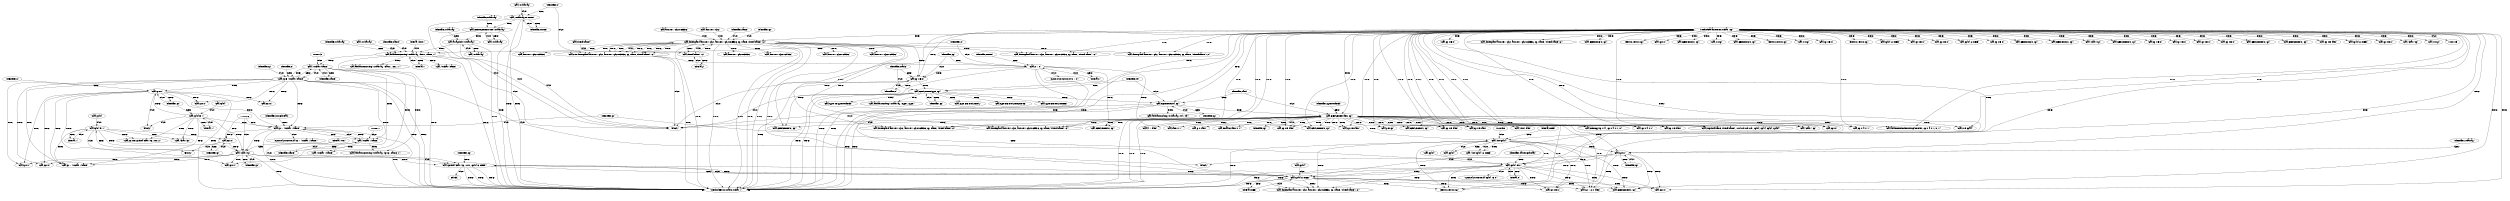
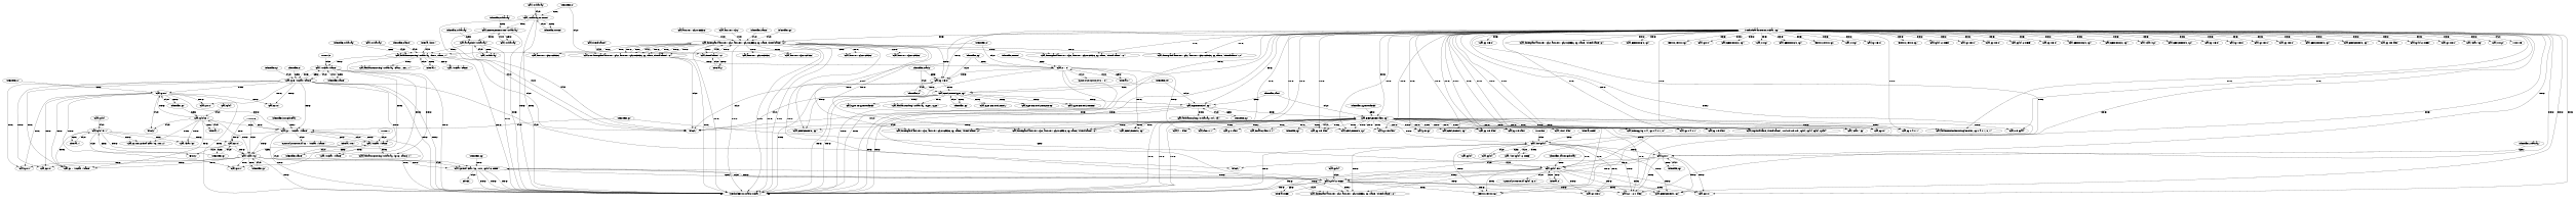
  digraph {
    n1 [label="(Call,sprintf((char*)tp, \"%x\", cp[0] & 0xFF))"]
    n2 [label="(Call,cp[0] & 0xFF)"]
    n3 [label="(Block,)"]
    n4 [label="(MethodReturn,static u_char *)"]
    n5 [label="(Call,dn_expand(answer->qb2, answer->qb2+65536, cp, name, (sizeof name) - 2))"]
    n6 [label="(Return,return cp;)"]
    n7 [label="(Call,cp++)"]
    n8 [label="(Call,cp < p + dlen)"]
    n9 [label="(Call,GETSHORT(s, cp))"]
    n10 [label="(Call,cp += n)"]
    n11 [label="(Literal,0xFF)"]
    n12 [label="(Call,(char*)tp)"]
    n13 [label="(Call,tp > (u_char *)name)"]
    n14 [label="(Call,tp++)"]
    n15 [label="(Call,tp++)"]
    n16 [label="(Call,tp++)"]
    n17 [label="(Identifier,tp)"]
    n18 [label="(Call,tp[0] = ':')"]
    n19 [label="(Call,tp++)"]
    n20 [label="(Block,)"]
    n21 [label="(Call,(char*)tp)"]
    n22 [label="(Literal,':')"]
    n23 [label="(Call,tp += sprintf((char*)tp,\"%x\",s))"]
    n24 [label="(Identifier,tp)"]
    n25 [label="(Call,tp > (u_char *)name)"]
    n26 [label="(Call,(u_char *)name)"]
    n27 [label="(ControlStructure,if (tp > (u_char *)name))"]
    n28 [label="(Call,add_assoc_string(*subarray, \"ipv6\", name, 1))"]
    n29 [label="(Call,(u_char *)name)"]
    n30 [label="(Identifier,name)"]
    n31 [label="(Call,tp++)"]
    n32 [label="(Block,)"]
    n33 [label="(Call,tp++)"]
    n34 [label="(Call,tp++)"]
    n35 [label="(Identifier,tp)"]
    n36 [label="(Call,tp[0] = ':')"]
    n37 [label="(Literal,':')"]
    n38 [label="(Call,tp = (u_char*)name)"]
    n39 [label="(Call,(u_char*)name)"]
    n40 [label="(Block,)"]
    n41 [label="(Identifier,name)"]
    n42 [label="(Call,add_assoc_string(*subarray, \"host\", name, 1))"]
    n43 [label="(Call,add_assoc_string(*subarray, \"class\", \"IN\", 1))"]
    n44 [label="(Block,)"]
    n45 [label="(Literal,1)"]
    n46 [label="(Call,(u_char*)name)"]
    n47 [label="(Call,array_init(*subarray))"]
    n48 [label="(Call,*subarray)"]
    n49 [label="(Call,ALLOC_INIT_ZVAL(*subarray))"]
    n50 [label="(Call,*subarray)"]
    n51 [label="(Call,*subarray = NULL)"]
    n52 [label="(Identifier,NULL)"]
    n53 [label="(Call,dn_expand(answer->qb2, answer->qb2+65536, cp, name, sizeof(name) - 2))"]
    n54 [label="(Call,sizeof(name) - 2)"]
    n55 [label="(Call,cp += n)"]
    n56 [label="(Call,n = dn_expand(answer->qb2, answer->qb2+65536, cp, name, sizeof(name) - 2))"]
    n57 [label="(Call,answer->qb2+65536)"]
    n58 [label="(Call,dn_expand(answer->qb2, answer->qb2+65536, cp, name, (sizeof name) - 2))"]
    n59 [label="(Call,dn_expand(answer->qb2, answer->qb2+65536, cp, name, (sizeof name) - 2))"]
    n60 [label="(Call,answer->qb2+65536)"]
    n61 [label="(Call,answer->qb2+65536)"]
    n62 [label="(Call,answer->qb2+65536)"]
    n63 [label="(Call,dn_expand(answer->qb2, answer->qb2+65536, cp, name, (sizeof name) - 2))"]
    n64 [label="(Call,dn_expand(answer->qb2, answer->qb2+65536, cp, name, (sizeof name) -2))"]
    n65 [label="(Call,answer->qb2+65536)"]
    n66 [label="(Literal,2)"]
    n67 [label="(Call,GETSHORT(type, cp))"]
    n68 [label="(Identifier,n)"]
    n69 [label="(Call,n < 0)"]
    n70 [label="(MethodParameterIn,u_char *cp)"]
    n71 [label="(Call,cp[0] != 0)"]
    n72 [label="(Call,(int)cp[0])"]
    n73 [label="(Call,GETSHORT(dlen, cp))"]
    n74 [label="(Call,GETLONG(ttl, cp))"]
    n75 [label="(Call,cp++)"]
    n76 [label="(Call,cp + ll + 1)"]
    n77 [label="(Call,(char*) cp)"]
    n78 [label="(Call,cp += n)"]
    n79 [label="(Call,cp += dlen)"]
    n80 [label="(Call,dn_expand(answer->qb2, answer->qb2+65536, cp, name, (sizeof name) -2))"]
    n81 [label="(Call,add_next_index_stringl(entries, cp + ll + 1, n, 1))"]
    n82 [label="(Call,GETLONG(n, cp))"]
    n83 [label="(Call,memcpy(tp + ll , cp + ll + 1, n))"]
    n84 [label="(Return,return cp;)"]
    n85 [label="(Call,cp += dlen)"]
    n86 [label="(Call,cp++)"]
    n87 [label="(Call,GETLONG(n, cp))"]
    n88 [label="(Call,++cp)"]
    n89 [label="(Call,cp += dlen)"]
    n90 [label="(Call,GETSHORT(n, cp))"]
    n91 [label="(Call,GETLONG(n, cp))"]
    n92 [label="(Return,return cp;)"]
    n93 [label="(Call,++cp)"]
    n94 [label="(Call,cp += n)"]
    n95 [label="(Return,return cp;)"]
    n96 [label="(Call,cp[0] & 0xFF)"]
    n97 [label="(Call,cp += n)"]
    n98 [label="(Call,cp += n)"]
    n99 [label="(Call,cp[0] & 0xFF)"]
    n100 [label="(Call,cp += n)"]
    n101 [label="(Call,GETLONG(n, cp))"]
    n102 [label="(Call,snprintf(name, sizeof(name), \"%d.%d.%d.%d\", cp[0], cp[1], cp[2], cp[3]))"]
    n103 [label="(Call,GETLONG(n, cp))"]
    n104 [label="(Call,(char*)cp)"]
    n105 [label="(Call,GETSHORT(n, cp))"]
    n106 [label="(Call,cp++)"]
    n107 [label="(Call,GETSHORT(n, cp))"]
    n108 [label="(Call,cp += n)"]
    n109 [label="(Call,cp + ll + 1)"]
    n110 [label="(Call,cp += n)"]
    n111 [label="(Call,GETSHORT(n, cp))"]
    n112 [label="(Call,n = cp[ll])"]
    n113 [label="(Call,cp += n)"]
    n114 [label="(Call,cp += n)"]
    n115 [label="(Call,GETSHORT(n, cp))"]
    n116 [label="(Call,GETSHORT(n, cp))"]
    n117 [label="(Call,cp += dlen)"]
    n118 [label="(Call,p = cp)"]
    n119 [label="(Call,cp += dlen)"]
    n120 [label="(Call,cp += dlen)"]
    n121 [label="(Call,cp[0] & 0xFF)"]
    n122 [label="(Call,cp += n)"]
    n123 [label="(Call,(char*)cp)"]
    n124 [label="(Call,++cp)"]
    n125 [label="(Call,GETSHORT(s, cp))"]
    1000105
    n127 [label="(Literal,0)"]
    n128 [label="(ControlStructure,if (cp[0] != 0))"]
    n129 [label="(Call,cp[0])"]
    n130 [label="(Call,((int)cp[0]) & 0xFF)"]
    n131 [label="(Call,(uint) dlen)"]
    n132 [label="(Call,ll < dlen)"]
    n133 [label="(Call,dlen + 1)"]
    n134 [label="(Call,p + dlen)"]
    n135 [label="(Call,emalloc(dlen + 1))"]
    n136 [label="(Identifier,cp)"]
    n137 [label="(Identifier,cp)"]
    n138 [label="(Call,add_assoc_long(*subarray, \"ttl\", ttl))"]
    n139 [label="(Call,type == DNS_T_PTR)"]
    n140 [label="(Call,type != type_to_fetch)"]
    n141 [label="(Call,add_assoc_long(*subarray, \"type\", type))"]
    n142 [label="(Identifier,cp)"]
    n143 [label="(Call,type == DNS_T_NS)"]
    n144 [label="(Call,type == DNS_T_CNAME)"]
    n145 [label="(Identifier,cp)"]
    n146 [label="(ControlStructure,if (n < 0))"]
    n147 [label="(Literal,0)"]
    n148 [label="(Call,tp[0])"]
    n149 [label="(Identifier,n)"]
    n150 [label="(Literal,0xFF)"]
    n151 [label="(Call,tp[0])"]
    n152 [label="(Literal,\"%x\")"]
    n153 [label="(Call,sizeof(name))"]
    n154 [label="(Call,answer->qb2+65536)"]
    n155 [label="(Identifier,have_v6_break)"]
    n156 [label="(Identifier,dlen)"]
    n157 [label="(Identifier,tp)"]
    n158 [label="(Identifier,static)"]
    n159 [label="(Identifier,subarray)"]
    n160 [label="(Call,cp[0])"]
    n161 [label="(Identifier,ttl)"]
    n162 [label="(Identifier,NULL)"]
    n163 [label="(Identifier,tp)"]
    n164 [label="(Identifier,cp)"]
    n165 [label="(Identifier,name)"]
    n166 [label="(Call,*subarray)"]
    n167 [label="(Identifier,in_v6_break)"]
    n168 [label="(Literal,\"host\")"]
    n169 [label="(Identifier,n)"]
    n170 [label="(Identifier,n)"]
    n171 [label="(Identifier,cp)"]
    n172 [label="(Identifier,n)"]
    n173 [label="(Identifier,subarray)"]
    n174 [label="(Call,answer->qb2)"]
    n175 [label="(Identifier,type_to_fetch)"]
    n176 [label="(Identifier,name)"]
    n177 [label="(Call,*subarray)"]
    n178 [label="(Call,cp[0])"]
    n179 [label="(Identifier,cp)"]
    n180 [label="(Identifier,subarray)"]
    n181 [label="(Identifier,subarray)"]
    1000826
    1000773
    1000811
    1000758
    n1 -> n2 [label="CFG: "]
    n1 -> n3 [label="AST: "]
    n1 -> n4 [label="DDG: "]
    n1 -> n4 [label="DDG: "]
    n1 -> n4 [label="DDG: "]
    n2 -> n1 [label="AST: "]
    n2 -> n1 [label="DDG: "]
    n2 -> n1 [label="DDG: "]
    n2 -> n4 [label="DDG: "]
    n2 -> n5 [label="DDG: "]
    n2 -> n6 [label="DDG: "]
    n2 -> n7 [label="DDG: "]
    n2 -> n8 [label="DDG: "]
    n2 -> n9 [label="DDG: "]
    n2 -> n10 [label="DDG: "]
    n2 -> n11 [label="CFG: "]
    n11 -> n2 [label="AST: "]
    n12 -> n1 [label="AST: "]
    n12 -> n1 [label="DDG: "]
    n12 -> n4 [label="DDG: "]
    n12 -> n13 [label="DDG: "]
    n12 -> n14 [label="DDG: "]
    n12 -> n15 [label="DDG: "]
    n12 -> n16 [label="DDG: "]
    n12 -> n17 [label="CFG: "]
    n17 -> n12 [label="AST: "]
    n18 -> n12 [label="DDG: "]
    n18 -> n13 [label="DDG: "]
    n18 -> n19 [label="DDG: "]
    n18 -> n20 [label="AST: "]
    n18 -> n21 [label="DDG: "]
    n18 -> n22 [label="CFG: "]
    n18 -> n23 [label="DDG: "]
    n19 -> n12 [label="DDG: "]
    n19 -> n20 [label="AST: "]
    n19 -> n24 [label="CFG: "]
    n22 -> n18 [label="AST: "]
    n24 -> n18 [label="CFG: "]
    n24 -> n19 [label="AST: "]
    n25 -> n4 [label="DDG: "]
    n25 -> n4 [label="DDG: "]
    n25 -> n12 [label="DDG: "]
    n25 -> n19 [label="DDG: "]
    n25 -> n26 [label="CFG: "]
    n25 -> n27 [label="AST: "]
    n26 -> n25 [label="AST: "]
    n26 -> n25 [label="DDG: "]
    n26 -> n28 [label="DDG: "]
    n26 -> n29 [label="DDG: "]
    n26 -> n30 [label="CFG: "]
    n30 -> n26 [label="AST: "]
    n31 -> n4 [label="DDG: "]
    n31 -> n13 [label="DDG: "]
    n31 -> n14 [label="DDG: "]
    n31 -> n15 [label="DDG: "]
    n31 -> n16 [label="DDG: "]
    n31 -> n25 [label="DDG: "]
    n31 -> n32 [label="AST: "]
    n31 -> n33 [label="DDG: "]
    n31 -> n34 [label="DDG: "]
    n31 -> n35 [label="CFG: "]
    n35 -> n31 [label="AST: "]
    n35 -> n36 [label="CFG: "]
    n36 -> n12 [label="DDG: "]
    n36 -> n13 [label="DDG: "]
    n36 -> n21 [label="DDG: "]
    n36 -> n23 [label="DDG: "]
    n36 -> n25 [label="DDG: "]
    n36 -> n31 [label="DDG: "]
    n36 -> n32 [label="AST: "]
    n36 -> n37 [label="CFG: "]
    n37 -> n36 [label="AST: "]
    n38 -> n4 [label="DDG: "]
    n38 -> n4 [label="DDG: "]
    n38 -> n13 [label="DDG: "]
    n38 -> n14 [label="DDG: "]
    n38 -> n15 [label="DDG: "]
    n38 -> n16 [label="DDG: "]
    n38 -> n25 [label="DDG: "]
    n38 -> n31 [label="DDG: "]
    n38 -> n33 [label="DDG: "]
    n38 -> n34 [label="DDG: "]
    n38 -> n39 [label="CFG: "]
    n38 -> n40 [label="AST: "]
    n39 -> n26 [label="DDG: "]
    n39 -> n28 [label="DDG: "]
    n39 -> n29 [label="DDG: "]
    n39 -> n38 [label="AST: "]
    n39 -> n38 [label="DDG: "]
    n39 -> n41 [label="CFG: "]
    n41 -> n39 [label="AST: "]
    n42 -> n4 [label="DDG: "]
    n42 -> n4 [label="DDG: "]
    n42 -> n39 [label="DDG: "]
    n42 -> n43 [label="DDG: "]
    n42 -> n44 [label="AST: "]
    n42 -> n45 [label="CFG: "]
    n42 -> n46 [label="DDG: "]
    n45 -> n42 [label="AST: "]
    n47 -> n4 [label="DDG: "]
    n47 -> n42 [label="DDG: "]
    n47 -> n44 [label="AST: "]
    n47 -> n48 [label="CFG: "]
    n48 -> n47 [label="AST: "]
    n49 -> n4 [label="DDG: "]
    n49 -> n44 [label="AST: "]
    n49 -> n47 [label="DDG: "]
    n49 -> n50 [label="CFG: "]
    n50 -> n49 [label="AST: "]
    n51 -> n4 [label="DDG: "]
    n51 -> n4 [label="DDG: "]
    n51 -> n44 [label="AST: "]
    n51 -> n49 [label="DDG: "]
    n51 -> n52 [label="CFG: "]
    n52 -> n51 [label="AST: "]
    n53 -> n4 [label="DDG: "]
    n53 -> n4 [label="DDG: "]
    n53 -> n4 [label="DDG: "]
    n53 -> n4 [label="DDG: "]
    n53 -> n4 [label="DDG: "]
    n53 -> n5 [label="DDG: "]
    n53 -> n42 [label="DDG: "]
    n53 -> n54 [label="CFG: "]
    n53 -> n55 [label="DDG: "]
    n53 -> n56 [label="AST: "]
    n53 -> n56 [label="DDG: "]
    n53 -> n56 [label="DDG: "]
    n53 -> n56 [label="DDG: "]
    n53 -> n56 [label="DDG: "]
    n53 -> n56 [label="DDG: "]
    n53 -> n57 [label="DDG: "]
    n53 -> n58 [label="DDG: "]
    n53 -> n59 [label="DDG: "]
    n53 -> n60 [label="DDG: "]
    n53 -> n61 [label="DDG: "]
    n53 -> n62 [label="DDG: "]
    n53 -> n63 [label="DDG: "]
    n53 -> n64 [label="DDG: "]
    n53 -> n65 [label="DDG: "]
    n54 -> n53 [label="AST: "]
    n54 -> n53 [label="DDG: "]
    n54 -> n66 [label="CFG: "]
    n55 -> n4 [label="DDG: "]
    n55 -> n44 [label="AST: "]
    n55 -> n67 [label="DDG: "]
    n55 -> n68 [label="CFG: "]
    n56 -> n4 [label="DDG: "]
    n56 -> n44 [label="AST: "]
    n56 -> n53 [label="CFG: "]
    n56 -> n69 [label="DDG: "]
    n66 -> n54 [label="AST: "]
    n67 -> n4 [label="DDG: "]
    n67 -> n4 [label="DDG: "]
    n67 -> n44 [label="AST: "]
    n67 -> n74 [label="DDG: "]
    n67 -> n139 [label="DDG: "]
    n67 -> n140 [label="DDG: "]
    n67 -> n141 [label="DDG: "]
    n67 -> n142 [label="CFG: "]
    n67 -> n143 [label="DDG: "]
    n67 -> n144 [label="DDG: "]
    n68 -> n55 [label="AST: "]
    n69 -> n4 [label="DDG: "]
    n69 -> n4 [label="DDG: "]
    n69 -> n55 [label="DDG: "]
    n69 -> n90 [label="DDG: "]
    n69 -> n107 [label="DDG: "]
    n69 -> n111 [label="DDG: "]
    n69 -> n146 [label="AST: "]
    n69 -> n147 [label="CFG: "]
    n70 -> n2 [label="DDG: "]
    n70 -> n4 [label="DDG: "]
    n70 -> n5 [label="DDG: "]
    n70 -> n6 [label="DDG: "]
    n70 -> n7 [label="DDG: "]
+   n70 -> n8 [label="DDG: "]
    n70 -> n9 [label="DDG: "]
    n70 -> n10 [label="DDG: "]
    n70 -> n53 [label="DDG: "]
    n70 -> n55 [label="DDG: "]
    n70 -> n58 [label="DDG: "]
    n70 -> n59 [label="DDG: "]
    n70 -> n63 [label="DDG: "]
    n70 -> n64 [label="DDG: "]
    n70 -> n67 [label="DDG: "]
    n70 -> n71 [label="DDG: "]
    n70 -> n72 [label="DDG: "]
    n70 -> n73 [label="DDG: "]
    n70 -> n74 [label="DDG: "]
    n70 -> n75 [label="DDG: "]
    n70 -> n76 [label="DDG: "]
    n70 -> n77 [label="DDG: "]
    n70 -> n78 [label="DDG: "]
    n70 -> n79 [label="DDG: "]
    n70 -> n80 [label="DDG: "]
    n70 -> n81 [label="DDG: "]
    n70 -> n82 [label="DDG: "]
    n70 -> n83 [label="DDG: "]
    n70 -> n84 [label="DDG: "]
    n70 -> n85 [label="DDG: "]
    n70 -> n86 [label="DDG: "]
    n70 -> n87 [label="DDG: "]
    n70 -> n88 [label="DDG: "]
    n70 -> n89 [label="DDG: "]
    n70 -> n90 [label="DDG: "]
    n70 -> n91 [label="DDG: "]
    n70 -> n92 [label="DDG: "]
    n70 -> n93 [label="DDG: "]
    n70 -> n94 [label="DDG: "]
    n70 -> n95 [label="DDG: "]
    n70 -> n96 [label="DDG: "]
    n70 -> n97 [label="DDG: "]
    n70 -> n98 [label="DDG: "]
    n70 -> n99 [label="DDG: "]
    n70 -> n100 [label="DDG: "]
    n70 -> n101 [label="DDG: "]
    n70 -> n102 [label="DDG: "]
    n70 -> n103 [label="DDG: "]
    n70 -> n104 [label="DDG: "]
    n70 -> n105 [label="DDG: "]
    n70 -> n106 [label="DDG: "]
    n70 -> n107 [label="DDG: "]
    n70 -> n108 [label="DDG: "]
    n70 -> n109 [label="DDG: "]
    n70 -> n110 [label="DDG: "]
    n70 -> n111 [label="DDG: "]
    n70 -> n112 [label="DDG: "]
    n70 -> n113 [label="DDG: "]
    n70 -> n114 [label="DDG: "]
    n70 -> n115 [label="DDG: "]
    n70 -> n116 [label="DDG: "]
    n70 -> n117 [label="DDG: "]
    n70 -> n118 [label="DDG: "]
    n70 -> n119 [label="DDG: "]
    n70 -> n120 [label="DDG: "]
    n70 -> n121 [label="DDG: "]
    n70 -> n122 [label="DDG: "]
    n70 -> n123 [label="DDG: "]
    n70 -> n124 [label="DDG: "]
    n70 -> n125 [label="DDG: "]
    n70 -> 1000105 [label="AST: "]
    n71 -> n2 [label="DDG: "]
    n71 -> n4 [label="DDG: "]
    n71 -> n4 [label="DDG: "]
    n71 -> n5 [label="DDG: "]
    n71 -> n6 [label="DDG: "]
    n71 -> n7 [label="DDG: "]
    n71 -> n8 [label="DDG: "]
    n71 -> n9 [label="DDG: "]
    n71 -> n10 [label="DDG: "]
    n71 -> n127 [label="CFG: "]
    n71 -> n128 [label="AST: "]
    n72 -> n4 [label="DDG: "]
    n72 -> n5 [label="DDG: "]
    n72 -> n6 [label="DDG: "]
    n72 -> n8 [label="DDG: "]
    n72 -> n9 [label="DDG: "]
    n72 -> n10 [label="DDG: "]
    n72 -> n71 [label="DDG: "]
    n72 -> n75 [label="DDG: "]
    n72 -> n129 [label="CFG: "]
    n72 -> n130 [label="AST: "]
    n72 -> n130 [label="DDG: "]
    n73 -> n4 [label="DDG: "]
    n73 -> n4 [label="DDG: "]
    n73 -> n4 [label="DDG: "]
    n73 -> n6 [label="DDG: "]
    n73 -> n8 [label="DDG: "]
    n73 -> n44 [label="AST: "]
    n73 -> n63 [label="DDG: "]
    n73 -> n64 [label="DDG: "]
    n73 -> n72 [label="DDG: "]
    n73 -> n75 [label="DDG: "]
    n73 -> n76 [label="DDG: "]
    n73 -> n77 [label="DDG: "]
    n73 -> n79 [label="DDG: "]
    n73 -> n79 [label="DDG: "]
    n73 -> n81 [label="DDG: "]
    n73 -> n83 [label="DDG: "]
    n73 -> n85 [label="DDG: "]
    n73 -> n89 [label="DDG: "]
    n73 -> n89 [label="DDG: "]
    n73 -> n90 [label="DDG: "]
    n73 -> n102 [label="DDG: "]
    n73 -> n106 [label="DDG: "]
    n73 -> n107 [label="DDG: "]
    n73 -> n109 [label="DDG: "]
    n73 -> n111 [label="DDG: "]
    n73 -> n112 [label="DDG: "]
    n73 -> n117 [label="DDG: "]
    n73 -> n117 [label="DDG: "]
    n73 -> n118 [label="DDG: "]
    n73 -> n120 [label="DDG: "]
    n73 -> n120 [label="DDG: "]
    n73 -> n125 [label="DDG: "]
    n73 -> n131 [label="DDG: "]
    n73 -> n132 [label="DDG: "]
    n73 -> n133 [label="DDG: "]
    n73 -> n134 [label="DDG: "]
    n73 -> n135 [label="DDG: "]
    n73 -> n136 [label="CFG: "]
    n74 -> n4 [label="DDG: "]
    n74 -> n4 [label="DDG: "]
    n74 -> n44 [label="AST: "]
    n74 -> n73 [label="DDG: "]
    n74 -> n137 [label="CFG: "]
    n74 -> n138 [label="DDG: "]
    n75 -> n2 [label="DDG: "]
    n75 -> n7 [label="DDG: "]
    n75 -> n8 [label="DDG: "]
    n75 -> n9 [label="DDG: "]
    n75 -> n40 [label="AST: "]
    n75 -> n71 [label="DDG: "]
    n75 -> n145 [label="CFG: "]
    n127 -> n71 [label="AST: "]
    n129 -> n72 [label="AST: "]
    n136 -> n73 [label="AST: "]
    n137 -> n74 [label="AST: "]
    n142 -> n67 [label="AST: "]
    n145 -> n75 [label="AST: "]
    n147 -> n69 [label="AST: "]
    n148 -> n18 [label="AST: "]
    n149 -> n31 [label="CFG: "]
    n150 -> n72 [label="CFG: "]
    n151 -> n36 [label="AST: "]
    n152 -> n1 [label="AST: "]
    n152 -> n12 [label="CFG: "]
    n153 -> n54 [label="AST: "]
    n154 -> n53 [label="AST: "]
    n155 -> n71 [label="CFG: "]
    n156 -> n73 [label="AST: "]
    n156 -> n74 [label="CFG: "]
    n157 -> n25 [label="AST: "]
    n157 -> n71 [label="CFG: "]
    n158 -> n55 [label="CFG: "]
    n158 -> n67 [label="AST: "]
    n159 -> n75 [label="CFG: "]
    n160 -> n2 [label="AST: "]
    n161 -> n67 [label="CFG: "]
    n161 -> n74 [label="AST: "]
    n162 -> n69 [label="CFG: "]
    n163 -> n38 [label="AST: "]
    n164 -> n55 [label="AST: "]
    n164 -> n69 [label="CFG: "]
    n165 -> n42 [label="AST: "]
    n166 -> n51 [label="AST: "]
    n167 -> n25 [label="CFG: "]
    n168 -> n42 [label="AST: "]
    n169 -> n51 [label="CFG: "]
    n169 -> n56 [label="AST: "]
    n170 -> n56 [label="CFG: "]
    n170 -> n69 [label="AST: "]
    n171 -> n1 [label="CFG: "]
    n172 -> n38 [label="CFG: "]
    n173 -> n42 [label="CFG: "]
    n174 -> n53 [label="AST: "]
    n175 -> n73 [label="CFG: "]
    n176 -> n53 [label="AST: "]
    n177 -> n42 [label="AST: "]
    n178 -> n71 [label="AST: "]
    n179 -> n53 [label="AST: "]
    n180 -> n47 [label="CFG: "]
    n181 -> n49 [label="CFG: "]
    1000826 -> n12 [label="AST: "]
    1000826 -> n19 [label="CFG: "]
    1000826 -> n25 [label="CFG: "]
    1000773 -> n39 [label="AST: "]
    1000811 -> n26 [label="AST: "]
    1000758 -> n72 [label="AST: "]
  }
